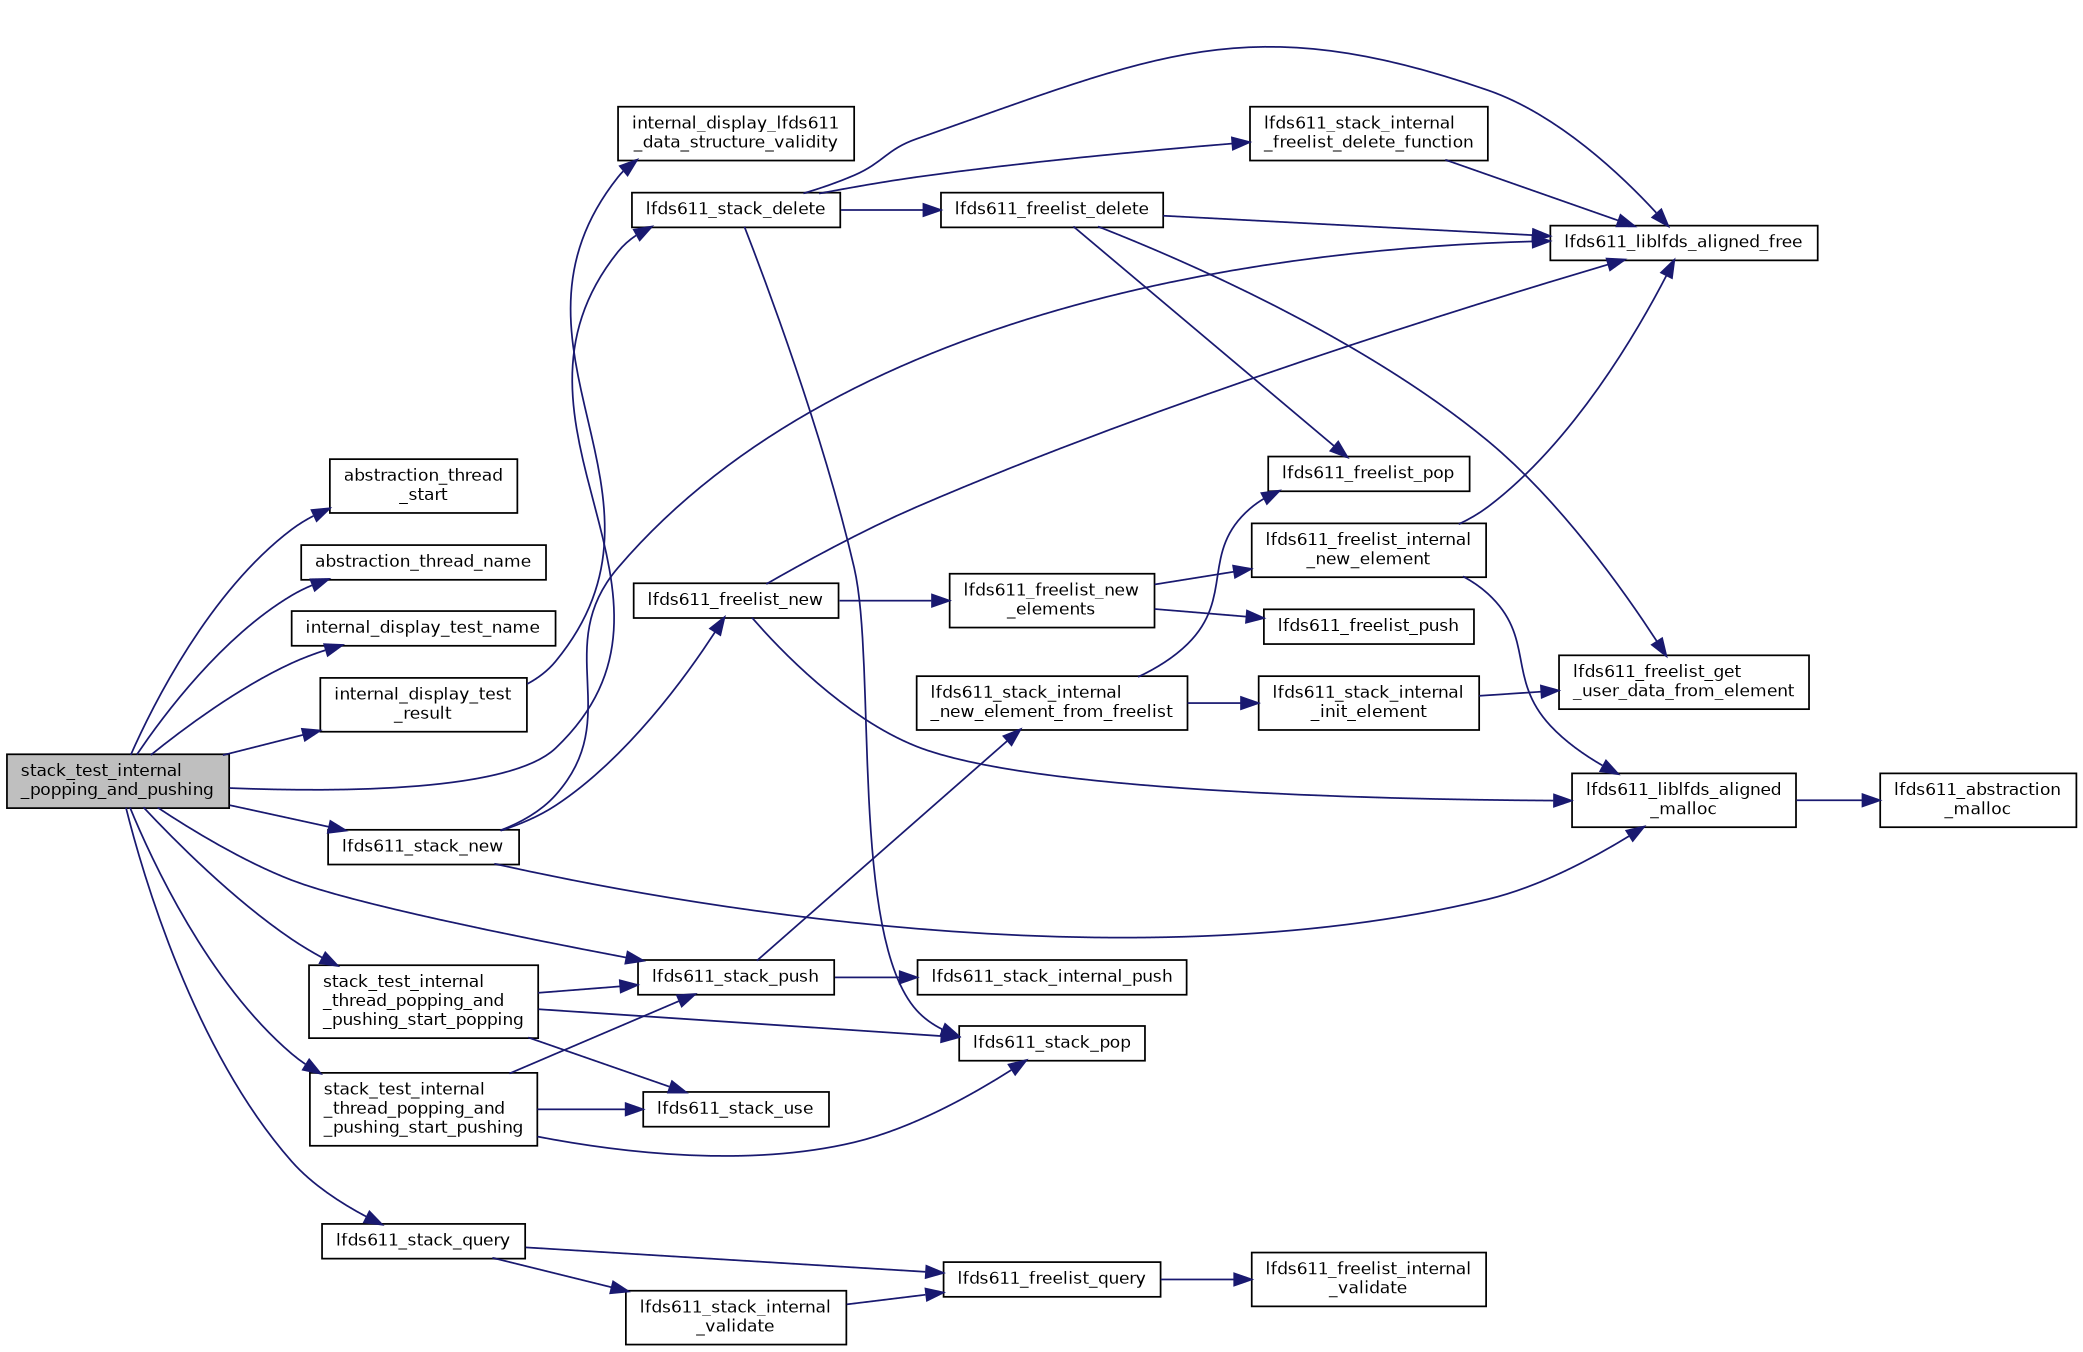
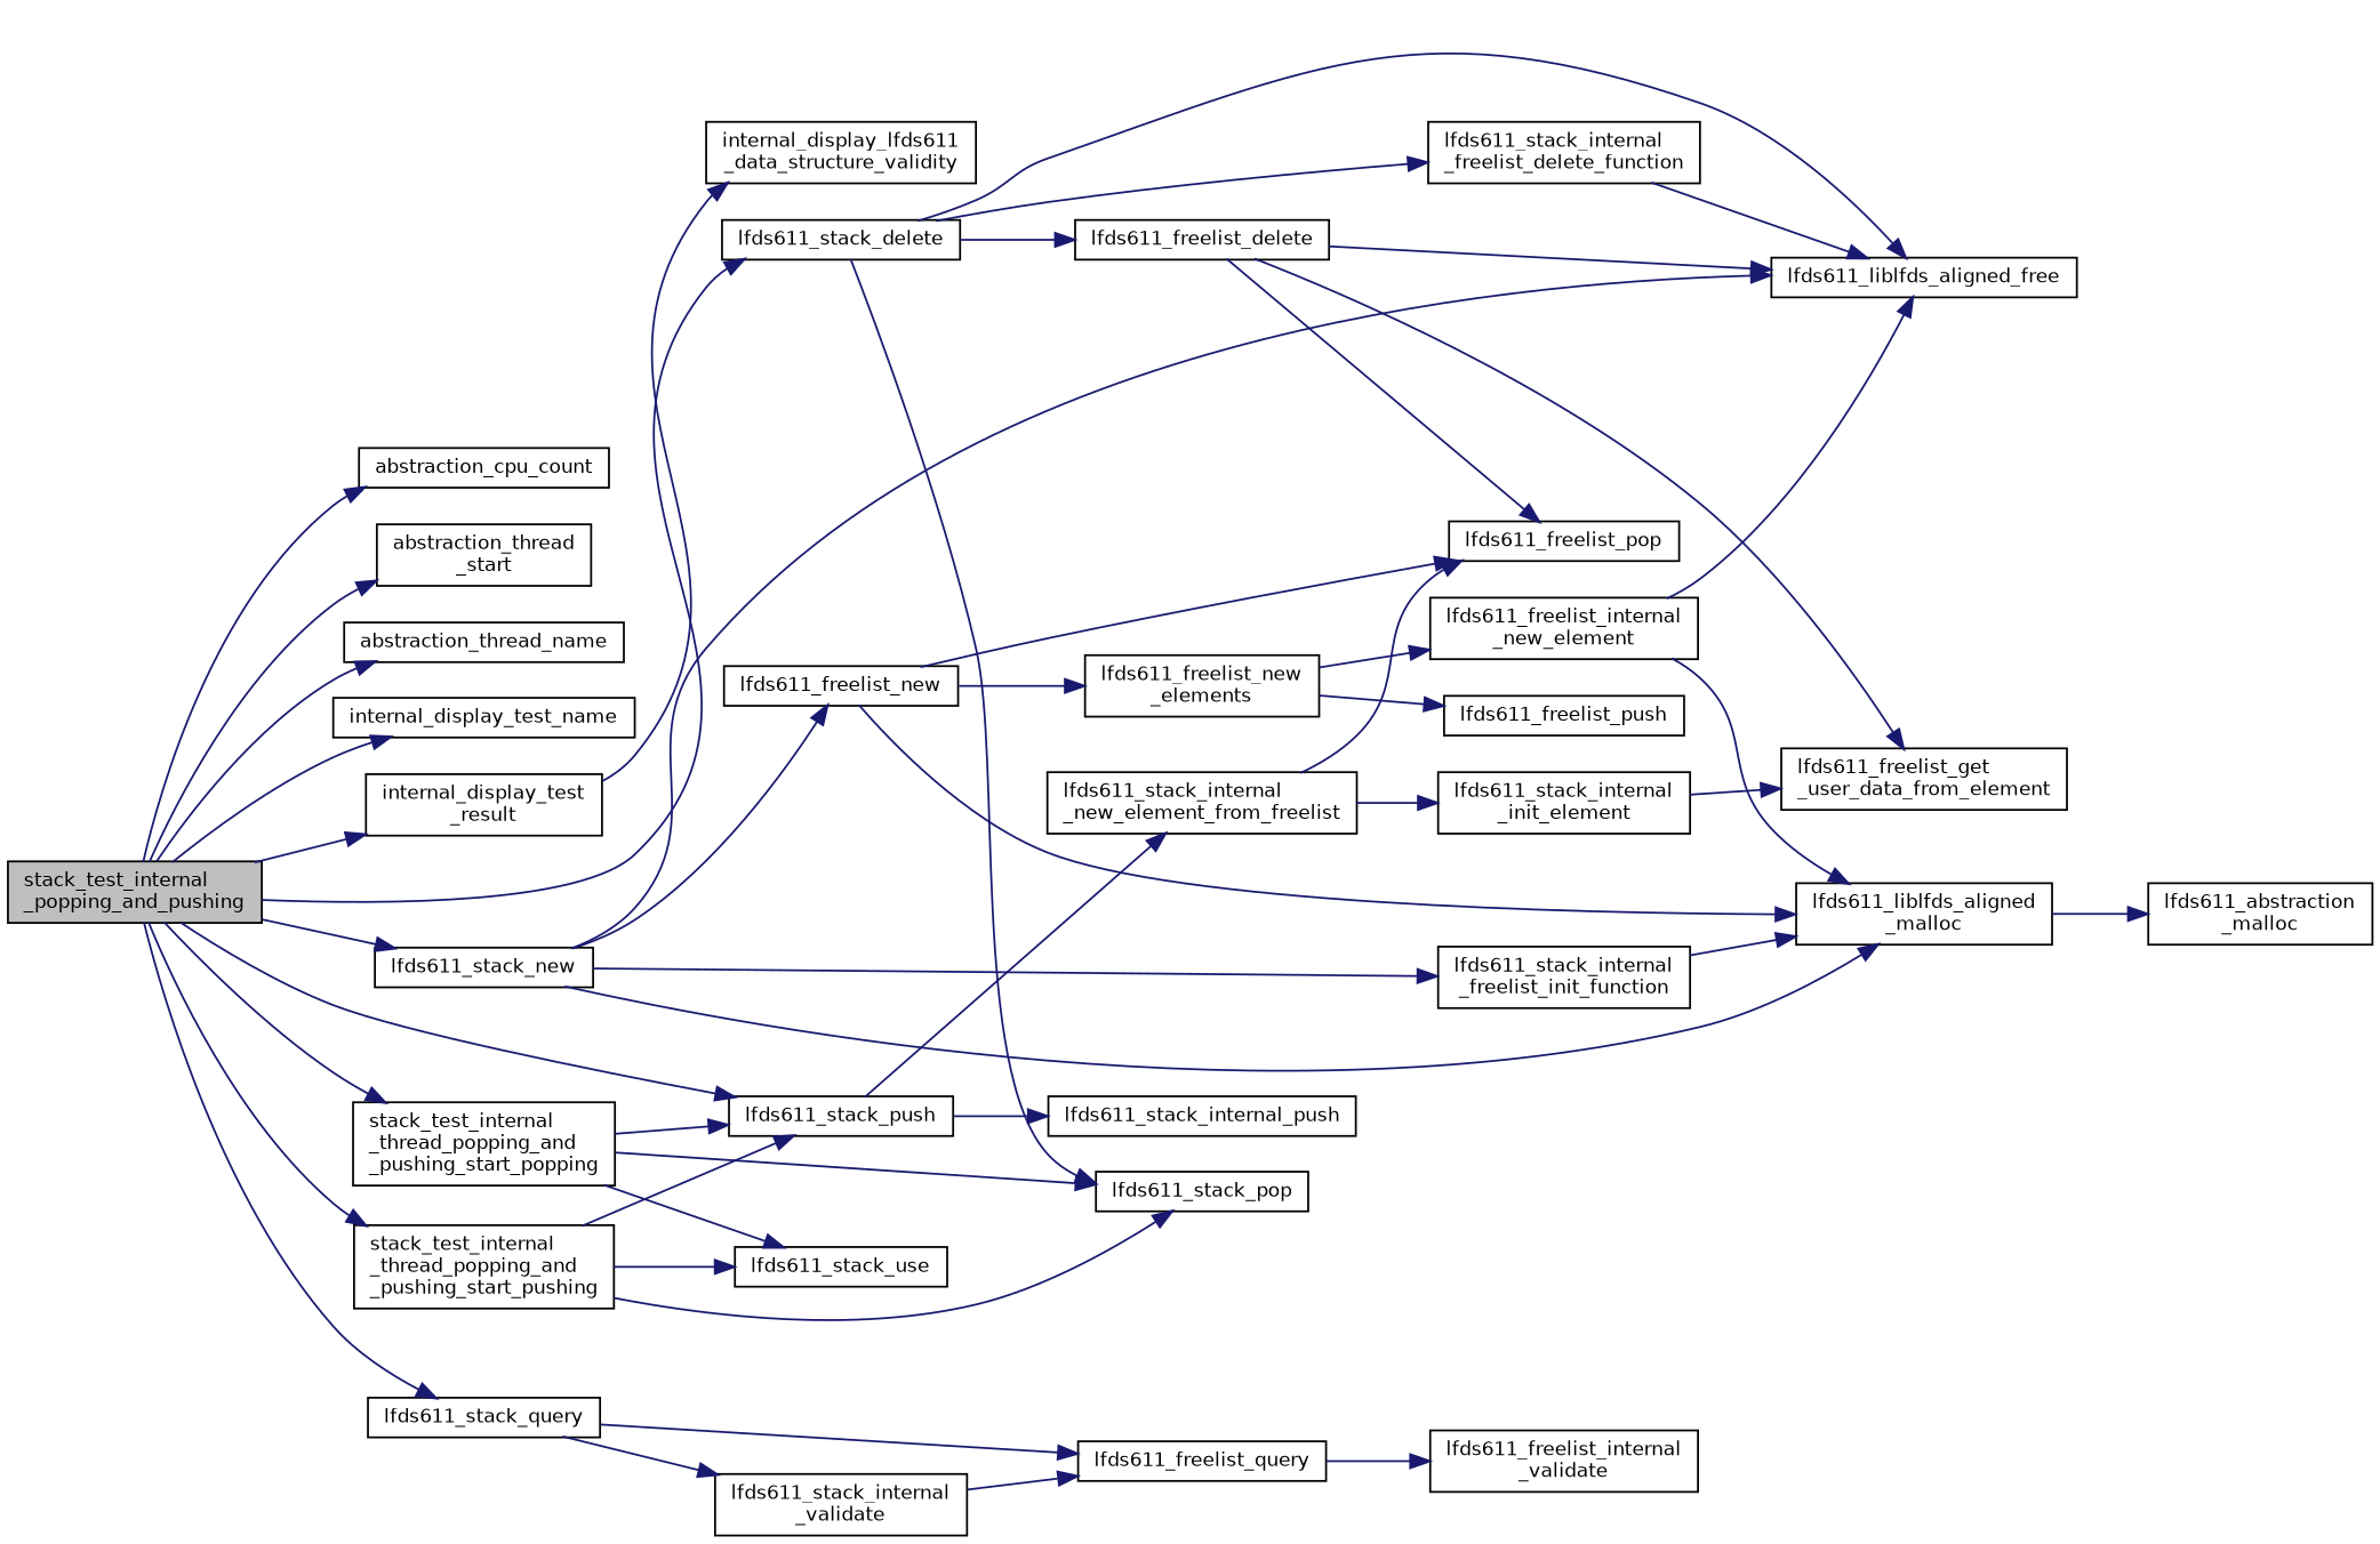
  digraph {
    rankdir=LR
    node [color=black fillcolor=white fontname=Helvetica fontsize=10 shape=record style=filled]
    edge [color=midnightblue fontname=Helvetica fontsize=10 labelfontname=Helvetica labelfontsize=10 style=solid]
    n1 [fillcolor=grey75 fontcolor=black height=0.2 label="stack_test_internal\l_popping_and_pushing" width=0.4]
+   n2 [height=0.2 label=abstraction_cpu_count width=0.4]
    n3 [height=0.2 label="abstraction_thread\l_start" width=0.4]
    n4 [height=0.2 label=abstraction_thread_name width=0.4]
    n5 [height=0.2 label=internal_display_test_name width=0.4]
    n6 [height=0.2 label="internal_display_test\l_result" width=0.4]
    n7 [height=0.2 label=lfds611_stack_delete width=0.4]
    n8 [height=0.2 label=lfds611_stack_new width=0.4]
    n9 [height=0.2 label=lfds611_stack_push width=0.4]
    n10 [height=0.2 label=lfds611_stack_query width=0.4]
    n11 [height=0.2 label="stack_test_internal\l_thread_popping_and\l_pushing_start_popping" width=0.4]
    n12 [height=0.2 label="stack_test_internal\l_thread_popping_and\l_pushing_start_pushing" width=0.4]
    n13 [height=0.2 label="internal_display_lfds611\l_data_structure_validity" width=0.4]
    n14 [height=0.2 label=lfds611_freelist_delete width=0.4]
    n15 [height=0.2 label=lfds611_liblfds_aligned_free width=0.4]
    n16 [height=0.2 label="lfds611_stack_internal\l_freelist_delete_function" width=0.4]
    n17 [height=0.2 label=lfds611_stack_pop width=0.4]
    n18 [height=0.2 label=lfds611_freelist_new width=0.4]
    n19 [height=0.2 label="lfds611_liblfds_aligned\l_malloc" width=0.4]
+   n20 [height=0.2 label="lfds611_stack_internal\l_freelist_init_function" width=0.4]
    n21 [height=0.2 label="lfds611_stack_internal\l_new_element_from_freelist" width=0.4]
    n22 [height=0.2 label=lfds611_stack_internal_push width=0.4]
    n23 [height=0.2 label=lfds611_freelist_query width=0.4]
    n24 [height=0.2 label="lfds611_stack_internal\l_validate" width=0.4]
    n25 [height=0.2 label=lfds611_stack_use width=0.4]
    n26 [height=0.2 label="lfds611_freelist_get\l_user_data_from_element" width=0.4]
    n27 [height=0.2 label=lfds611_freelist_pop width=0.4]
    n28 [height=0.2 label="lfds611_freelist_new\l_elements" width=0.4]
    n29 [height=0.2 label="lfds611_abstraction\l_malloc" width=0.4]
    n30 [height=0.2 label="lfds611_freelist_internal\l_new_element" width=0.4]
    n31 [height=0.2 label=lfds611_freelist_push width=0.4]
    n32 [height=0.2 label="lfds611_stack_internal\l_init_element" width=0.4]
    n33 [height=0.2 label="lfds611_freelist_internal\l_validate" width=0.4]
+   n1 -> n2
    n1 -> n3
    n1 -> n4
    n1 -> n5
    n1 -> n6
    n1 -> n7
    n1 -> n8
    n1 -> n9
    n1 -> n10
    n1 -> n11
    n1 -> n12
    n6 -> n13
    n7 -> n14
    n7 -> n15
    n7 -> n16
    n7 -> n17
    n8 -> n15
    n8 -> n18
    n8 -> n19
+   n8 -> n20
    n9 -> n21
    n9 -> n22
    n10 -> n23
    n10 -> n24
    n11 -> n9
    n11 -> n17
    n11 -> n25
    n12 -> n9
    n12 -> n17
    n12 -> n25
    n14 -> n15
    n14 -> n26
    n14 -> n27
    n16 -> n15
-   n18 -> n15
+   n18 -> n27
    n18 -> n19
    n18 -> n28
    n19 -> n29
+   n20 -> n19
    n21 -> n27
    n21 -> n32
    n23 -> n33
    n24 -> n23
    n28 -> n30
    n28 -> n31
    n30 -> n15
    n30 -> n19
    n32 -> n26
  }
